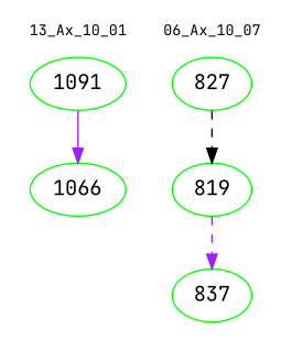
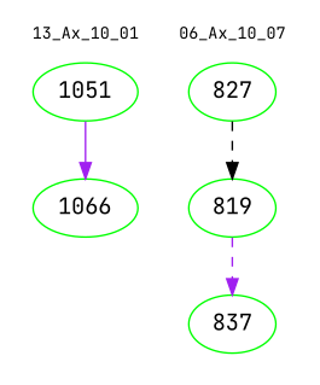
  digraph {
    fontname="JetBrains Mono"
    node [color=green fontname="JetBrains Mono"]
    edge [color=purple fontname="JetBrains Mono" style=dashed]
-   n1 [label=1091]
+   n1 [label=1051]
    n2 [label=1066]
    n3 [label=827]
    n4 [label=819]
    n5 [label=837]
    subgraph cluster_1 {
      color=white
      fontsize=10
      label="13_Ax_10_01"
      n1
      n2
    }
    subgraph cluster_2 {
      color=white
      fontsize=10
      label="06_Ax_10_07"
      n3
      n4
      n5
    }
    n1 -> n2 [style=solid]
    n3 -> n4 [color=black]
    n4 -> n5
  }
